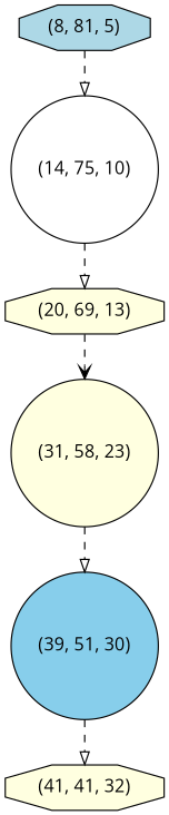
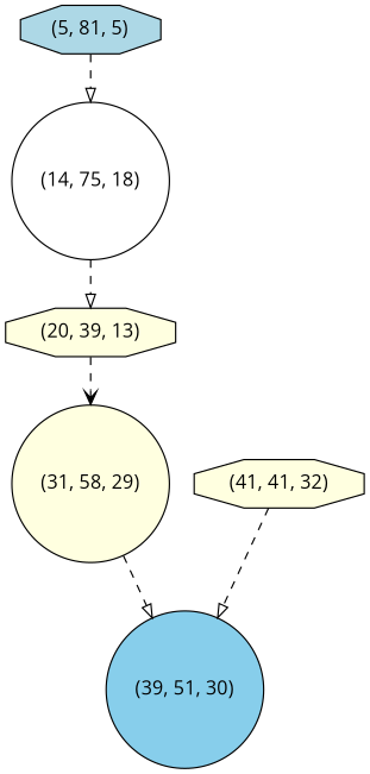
  digraph {
    fontname="Open Sans"
    node [fillcolor=lightyellow fontname="Open Sans" shape=octagon style=filled]
    edge [arrowhead=onormal fontname="Open Sans" style=dashed]
-   "(8, 81, 5)" [fillcolor=lightblue]
-   "(14, 75, 10)" [fillcolor=white shape=circle]
-   "(20, 69, 13)"
-   "(31, 58, 23)" [shape=circle]
+   "(8, 81, 5)" [fillcolor=lightblue label="(5, 81, 5)"]
+   "(14, 75, 10)" [fillcolor=white shape=circle label="(14, 75, 18)"]
+   "(20, 69, 13)" [label="(20, 39, 13)"]
+   "(31, 58, 23)" [shape=circle label="(31, 58, 29)"]
    "(39, 51, 30)" [fillcolor=skyblue shape=circle]
    n6 [label="(41, 41, 32)"]
    "(8, 81, 5)" -> "(14, 75, 10)"
    "(14, 75, 10)" -> "(20, 69, 13)"
    "(20, 69, 13)" -> "(31, 58, 23)" [arrowhead=vee]
    "(31, 58, 23)" -> "(39, 51, 30)"
-   "(39, 51, 30)" -> n6
+   n6 -> "(39, 51, 30)"
  }
